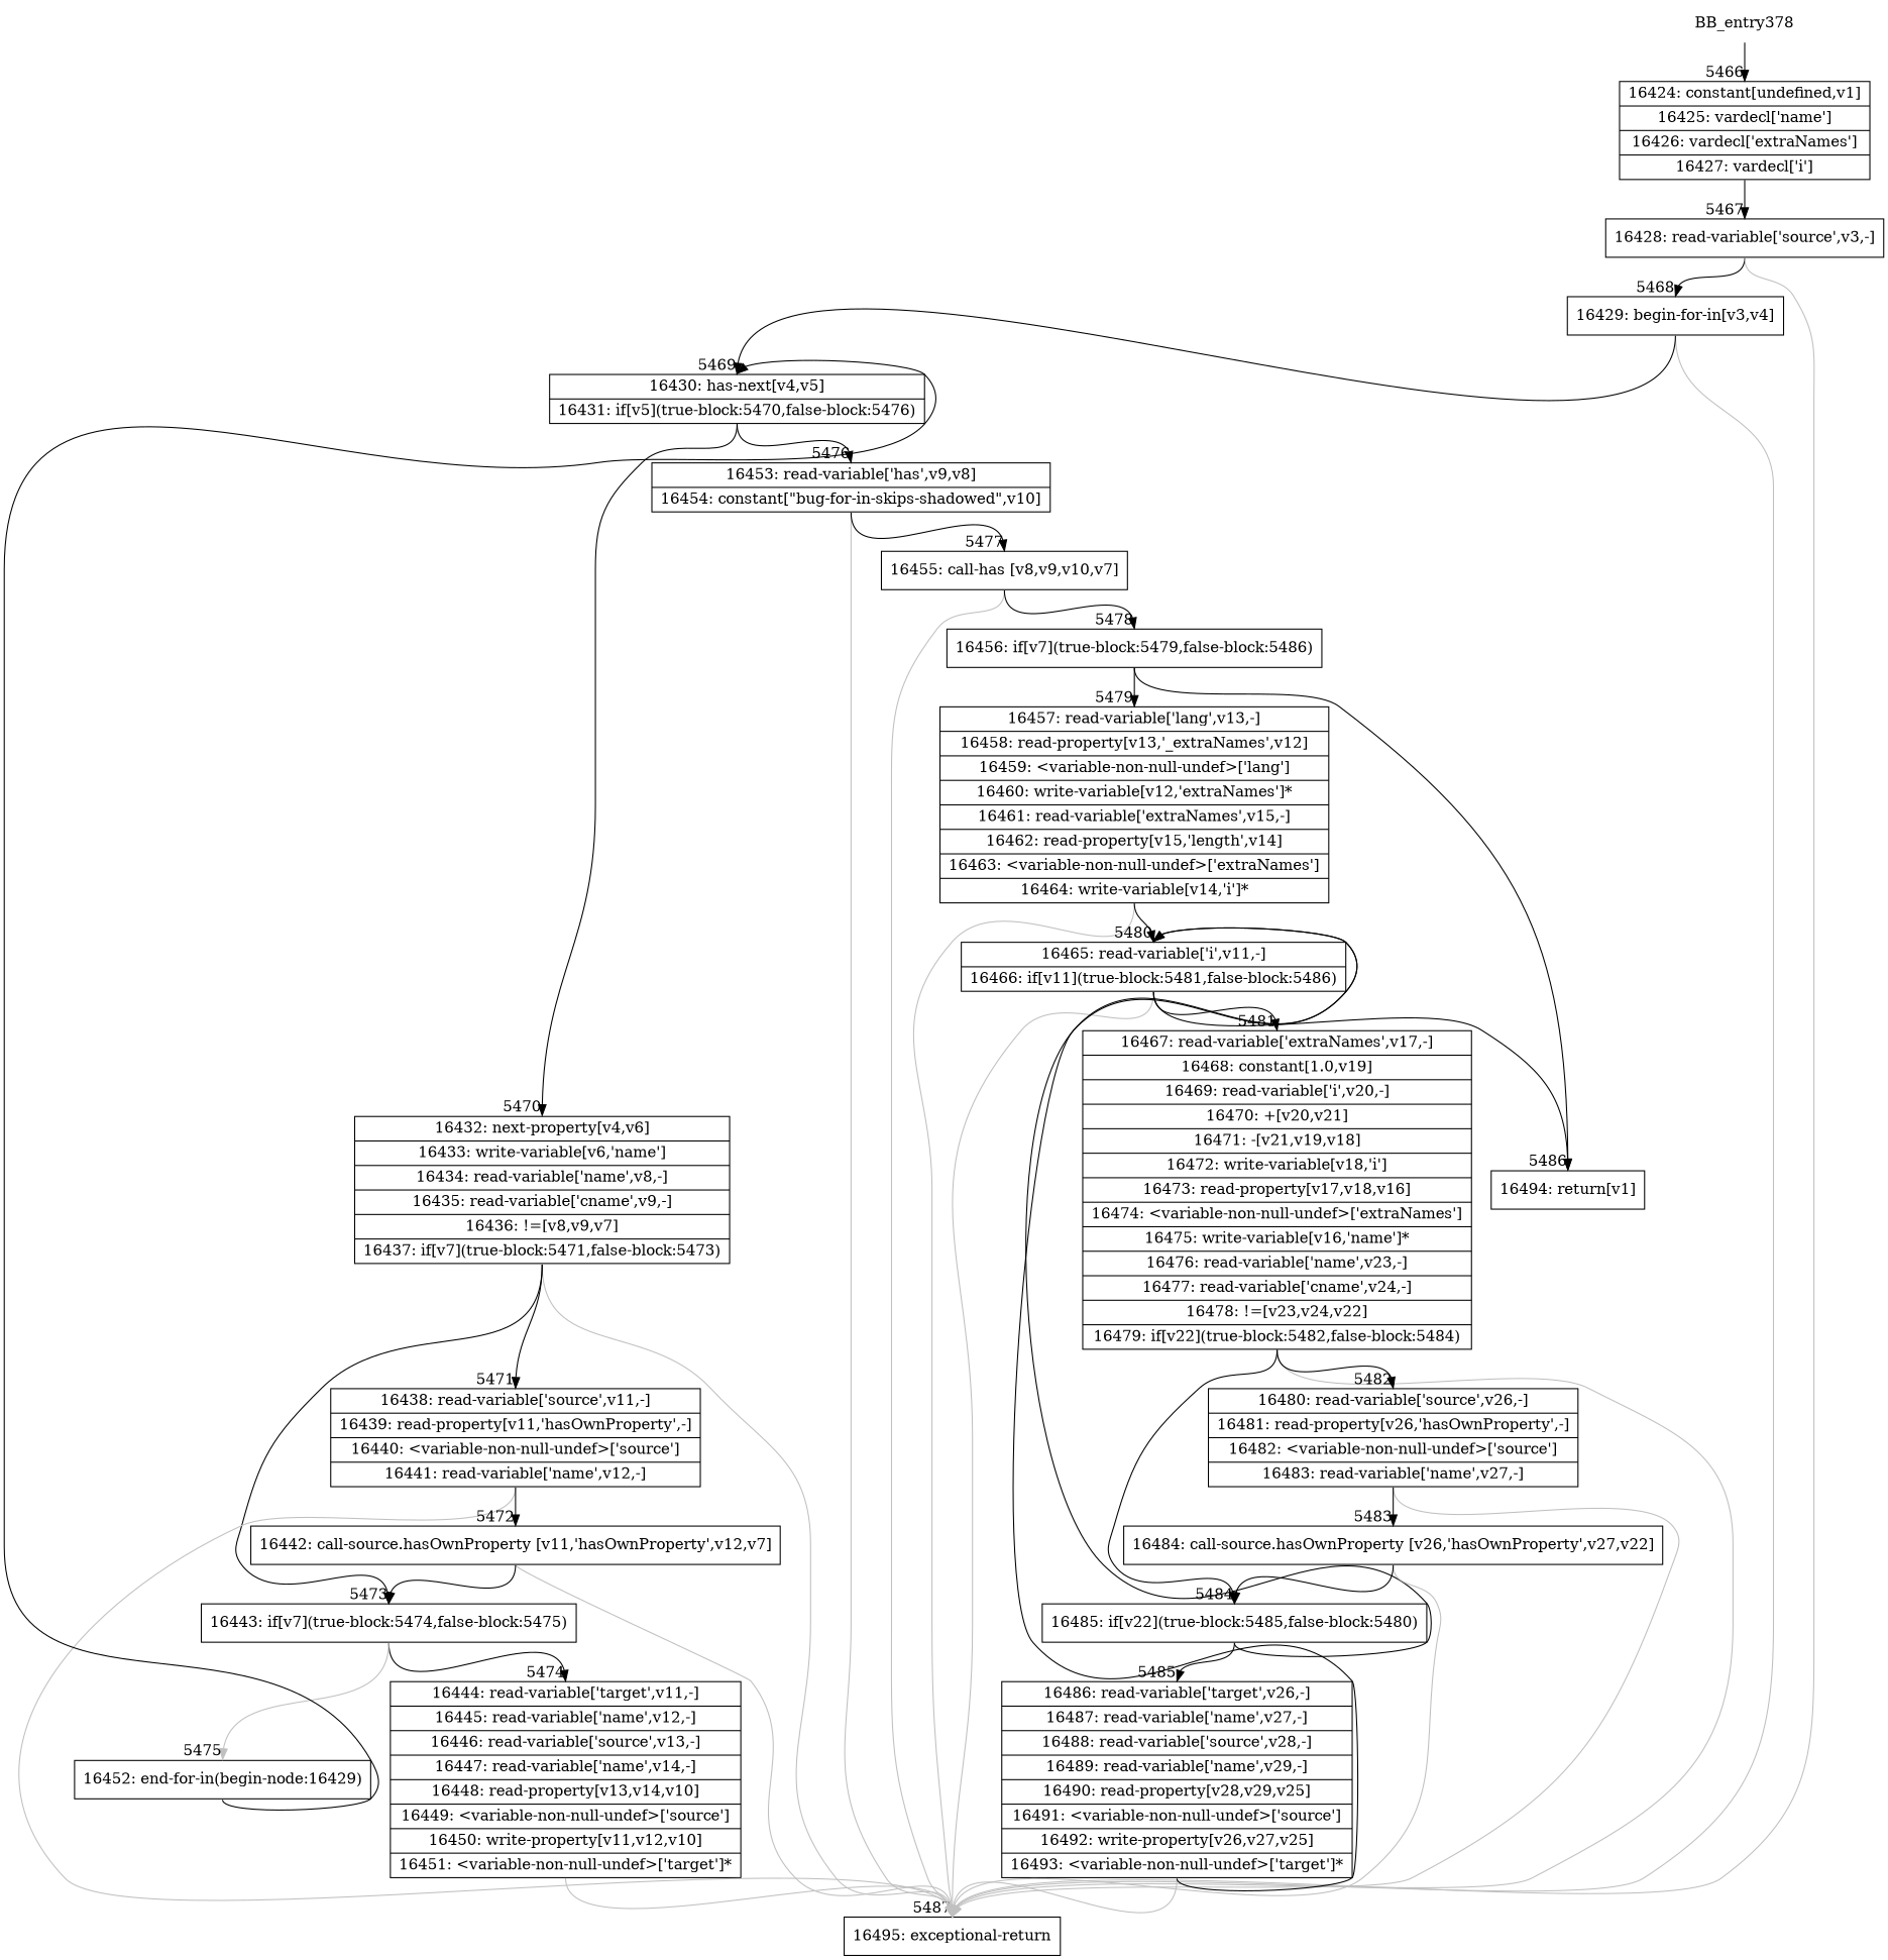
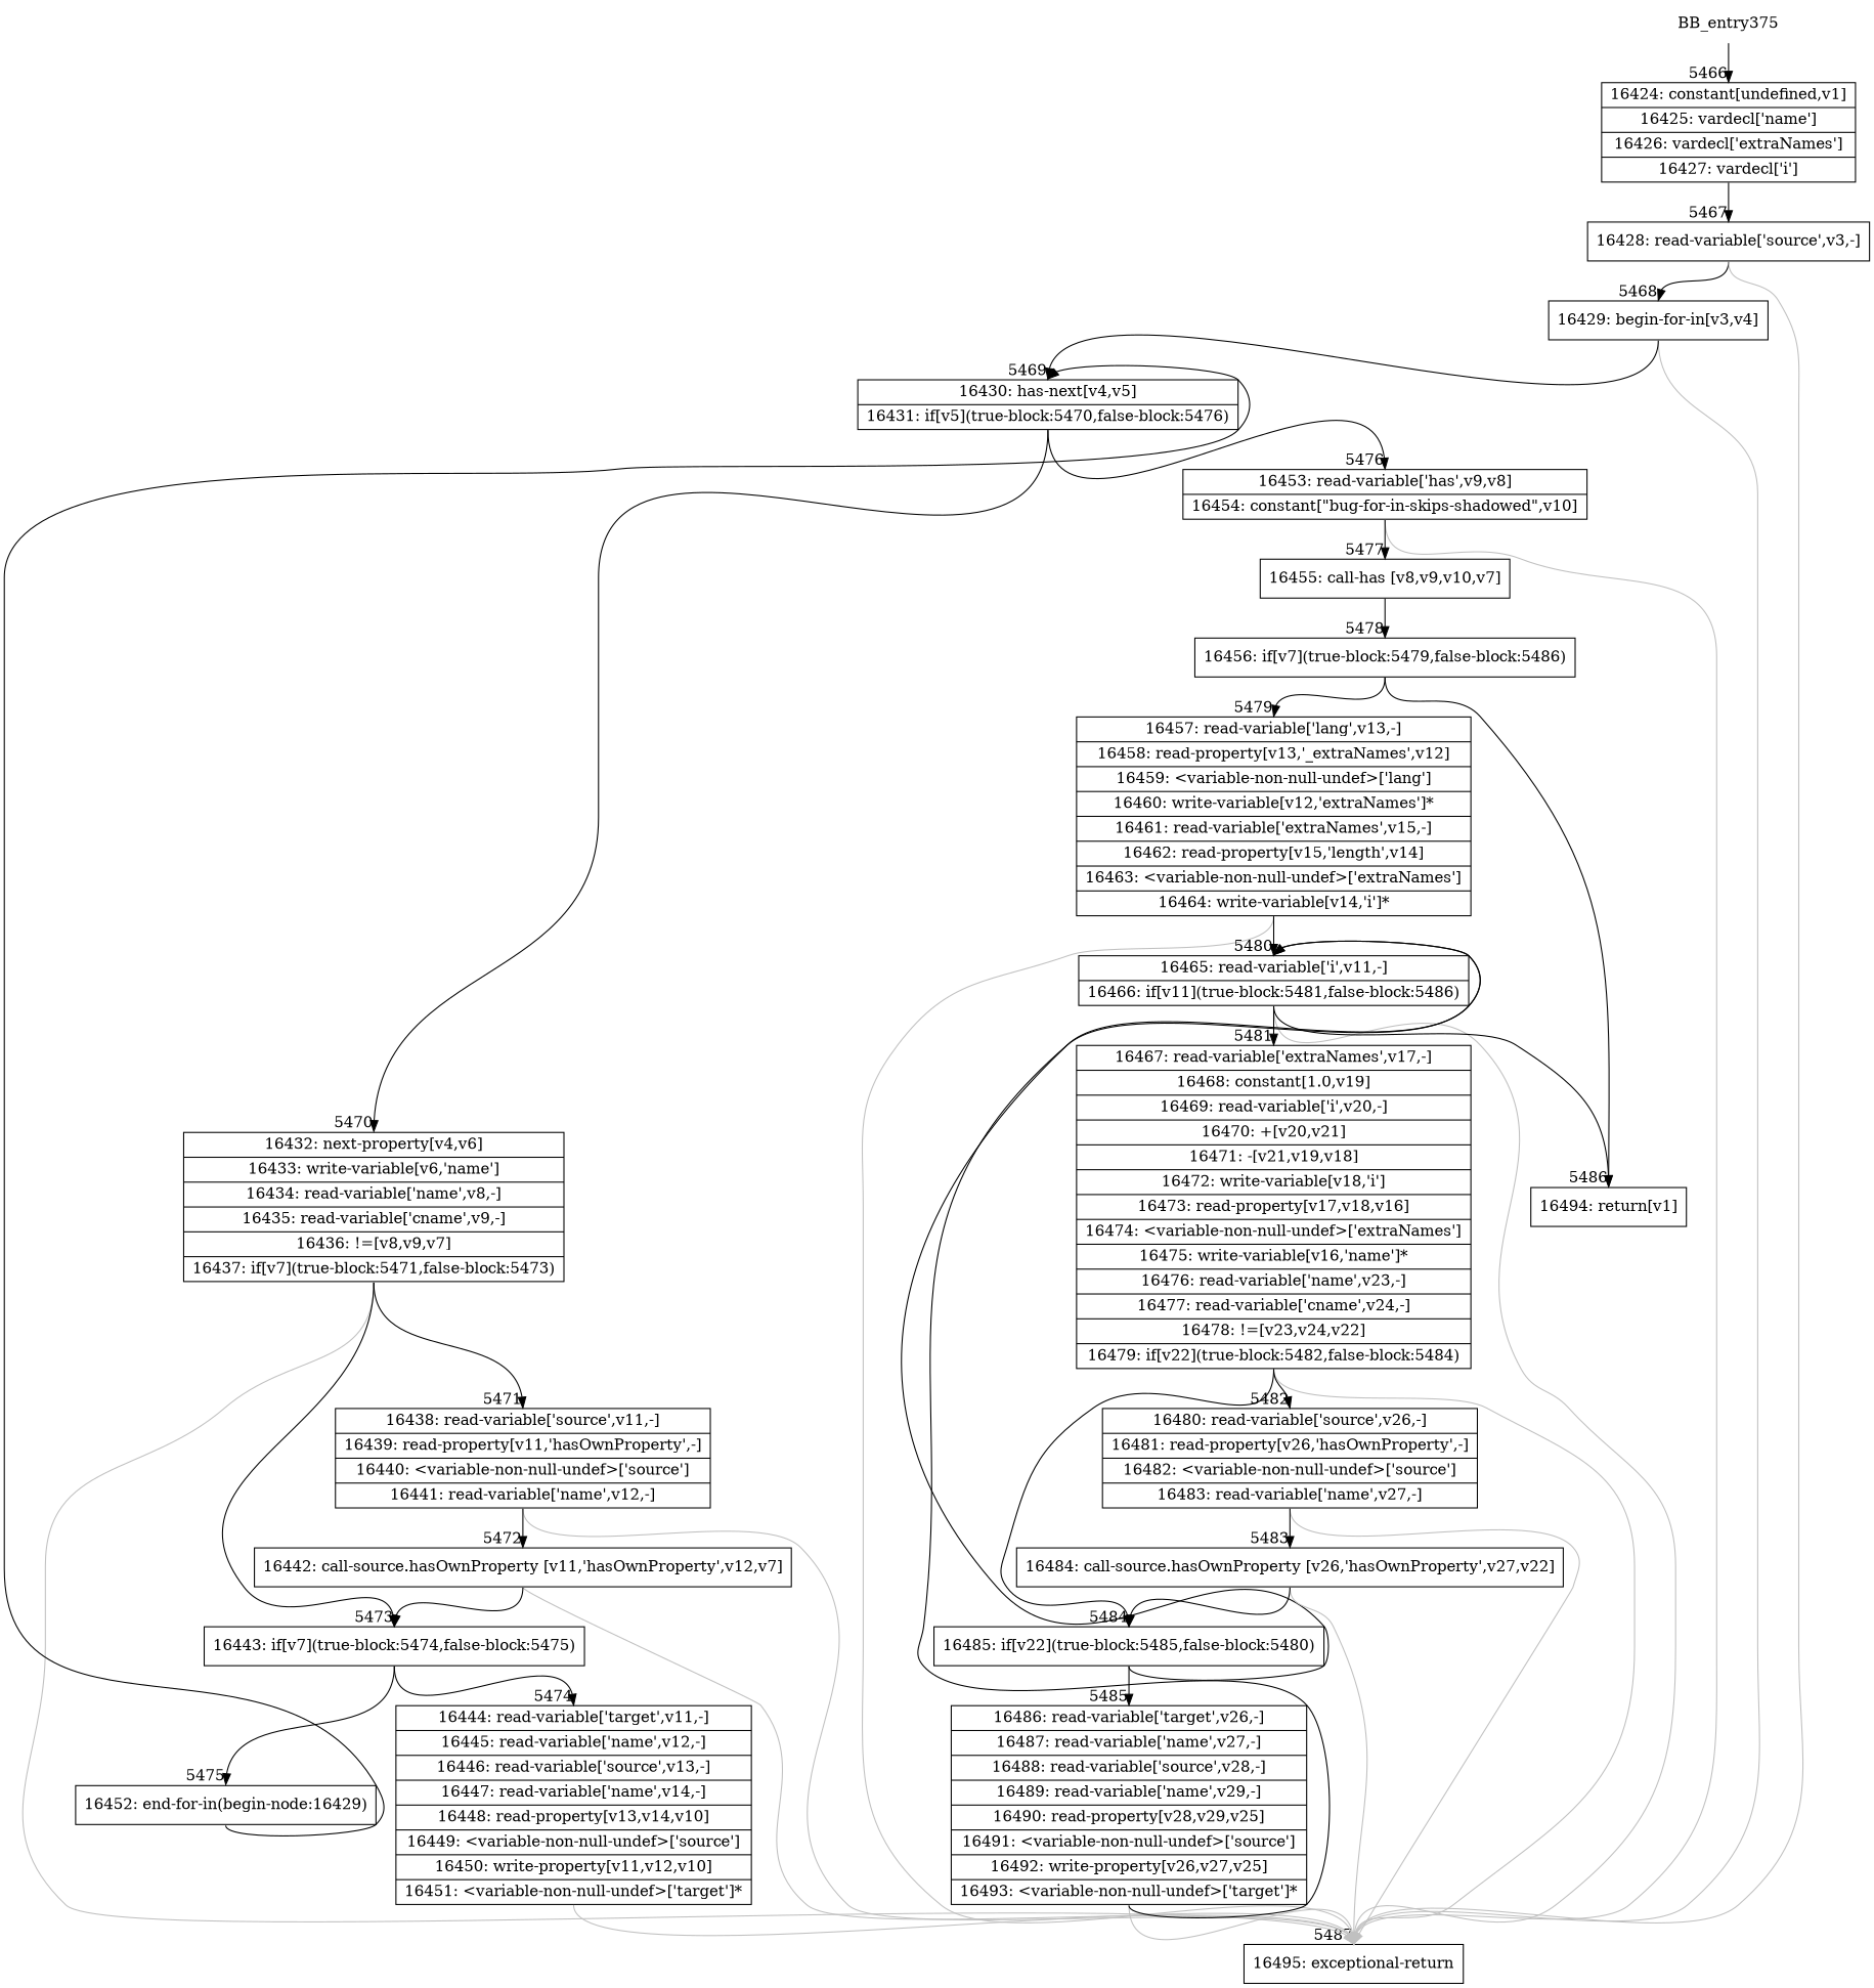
  digraph {
    rankdir=TD
    node [shape=record]
    edge [headport=n tailport=s]
-   BB_entry378 [shape=none]
+   BB_entry378 [shape=none label=BB_entry375]
    n2 [label="{16424: constant[undefined,v1]|16425: vardecl['name']|16426: vardecl['extraNames']|16427: vardecl['i']}"]
    n3 [label="{16428: read-variable['source',v3,-]}"]
    n4 [label="{16429: begin-for-in[v3,v4]}"]
    n5 [label="{16495: exceptional-return}"]
    n6 [label="{16430: has-next[v4,v5]|16431: if[v5](true-block:5470,false-block:5476)}"]
    n7 [label="{16432: next-property[v4,v6]|16433: write-variable[v6,'name']|16434: read-variable['name',v8,-]|16435: read-variable['cname',v9,-]|16436: !=[v8,v9,v7]|16437: if[v7](true-block:5471,false-block:5473)}"]
    n8 [label="{16453: read-variable['has',v9,v8]|16454: constant[\"bug-for-in-skips-shadowed\",v10]}"]
    n9 [label="{16443: if[v7](true-block:5474,false-block:5475)}"]
    n10 [label="{16438: read-variable['source',v11,-]|16439: read-property[v11,'hasOwnProperty',-]|16440: \<variable-non-null-undef\>['source']|16441: read-variable['name',v12,-]}"]
    n11 [label="{16455: call-has [v8,v9,v10,v7]}"]
    n12 [label="{16444: read-variable['target',v11,-]|16445: read-variable['name',v12,-]|16446: read-variable['source',v13,-]|16447: read-variable['name',v14,-]|16448: read-property[v13,v14,v10]|16449: \<variable-non-null-undef\>['source']|16450: write-property[v11,v12,v10]|16451: \<variable-non-null-undef\>['target']*}"]
    n13 [label="{16452: end-for-in(begin-node:16429)}"]
    n14 [label="{16442: call-source.hasOwnProperty [v11,'hasOwnProperty',v12,v7]}"]
    n15 [label="{16456: if[v7](true-block:5479,false-block:5486)}"]
    n16 [label="{16457: read-variable['lang',v13,-]|16458: read-property[v13,'_extraNames',v12]|16459: \<variable-non-null-undef\>['lang']|16460: write-variable[v12,'extraNames']*|16461: read-variable['extraNames',v15,-]|16462: read-property[v15,'length',v14]|16463: \<variable-non-null-undef\>['extraNames']|16464: write-variable[v14,'i']*}"]
    n17 [label="{16494: return[v1]}"]
    n18 [label="{16465: read-variable['i',v11,-]|16466: if[v11](true-block:5481,false-block:5486)}"]
    n19 [label="{16467: read-variable['extraNames',v17,-]|16468: constant[1.0,v19]|16469: read-variable['i',v20,-]|16470: +[v20,v21]|16471: -[v21,v19,v18]|16472: write-variable[v18,'i']|16473: read-property[v17,v18,v16]|16474: \<variable-non-null-undef\>['extraNames']|16475: write-variable[v16,'name']*|16476: read-variable['name',v23,-]|16477: read-variable['cname',v24,-]|16478: !=[v23,v24,v22]|16479: if[v22](true-block:5482,false-block:5484)}"]
    n20 [label="{16485: if[v22](true-block:5485,false-block:5480)}"]
    n21 [label="{16480: read-variable['source',v26,-]|16481: read-property[v26,'hasOwnProperty',-]|16482: \<variable-non-null-undef\>['source']|16483: read-variable['name',v27,-]}"]
    n22 [label="{16486: read-variable['target',v26,-]|16487: read-variable['name',v27,-]|16488: read-variable['source',v28,-]|16489: read-variable['name',v29,-]|16490: read-property[v28,v29,v25]|16491: \<variable-non-null-undef\>['source']|16492: write-property[v26,v27,v25]|16493: \<variable-non-null-undef\>['target']*}"]
    n23 [label="{16484: call-source.hasOwnProperty [v26,'hasOwnProperty',v27,v22]}"]
    BB_entry378 -> n2 [headlabel="    5466"]
    n2 -> n3 [headlabel="      5467"]
    n3 -> n4 [headlabel="      5468"]
    n3 -> n5 [color=gray headlabel="      5487"]
    n4 -> n5 [color=gray]
    n4 -> n6 [headlabel="      5469"]
    n6 -> n7 [headlabel="      5470"]
    n6 -> n8 [headlabel="      5476"]
    n7 -> n5 [color=gray]
    n7 -> n9 [headlabel="      5473"]
    n7 -> n10 [headlabel="      5471"]
    n8 -> n5 [color=gray]
    n8 -> n11 [headlabel="      5477"]
    n9 -> n12 [headlabel="      5474"]
-   n9 -> n13 [headlabel="      5475" color=gray]
+   n9 -> n13 [headlabel="      5475"]
    n10 -> n5 [color=gray]
    n10 -> n14 [headlabel="      5472"]
-   n11 -> n5 [color=gray]
    n11 -> n15 [headlabel="      5478"]
    n12 -> n5 [color=gray]
    n13 -> n6
    n14 -> n5 [color=gray]
    n14 -> n9
    n15 -> n16 [headlabel="      5479"]
    n15 -> n17 [headlabel="      5486"]
    n16 -> n5 [color=gray]
    n16 -> n18 [headlabel="      5480"]
    n18 -> n5 [color=gray]
    n18 -> n17
    n18 -> n19 [headlabel="      5481"]
    n19 -> n5 [color=gray]
    n19 -> n20 [headlabel="      5484"]
    n19 -> n21 [headlabel="      5482"]
    n20 -> n18
    n20 -> n22 [headlabel="      5485"]
    n21 -> n5 [color=gray]
    n21 -> n23 [headlabel="      5483"]
    n22 -> n5 [color=gray]
    n22 -> n18
    n23 -> n5 [color=gray]
    n23 -> n20
  }
